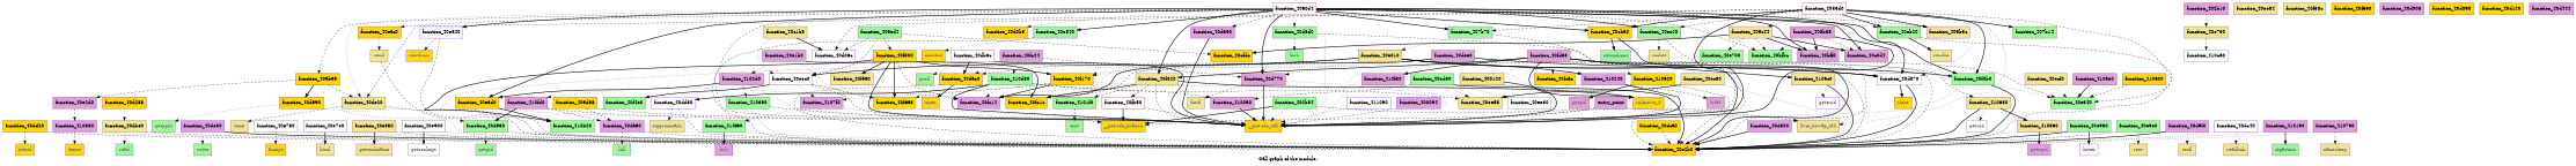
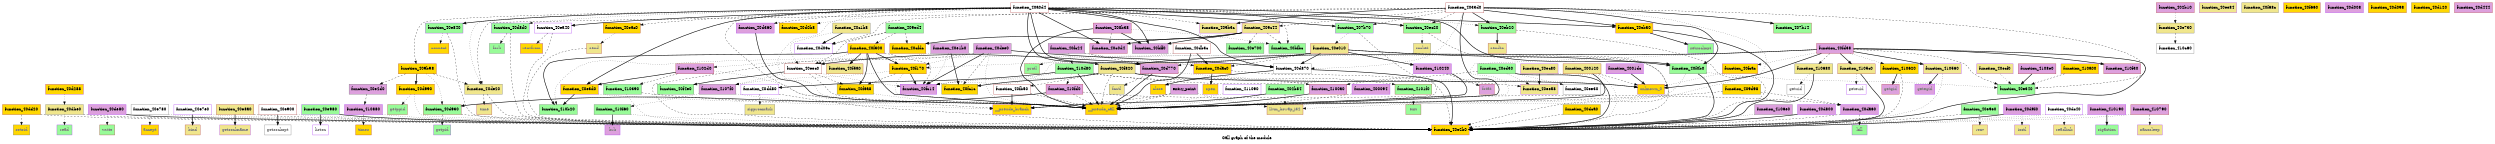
  digraph {
    label="Call graph of the module."
    node [color=purple fillcolor=plum shape=record style=filled]
    edge [style=bold]
    n1 [fillcolor=palegreen label="{function_40d8d0}"]
    n2 [fillcolor=gold label="{function_40e2b0}"]
    n3 [color=gray40 fillcolor=palegreen fontcolor=gray50 label="{fork}"]
    n4 [color=brown fillcolor=gold label="{function_40dd20}"]
    n5 [color=gray40 fillcolor=gold fontcolor=gray50 label="{setsid}"]
    n6 [fillcolor=white label="{function_40dd80}"]
    n7 [color=gray40 fillcolor=khaki fontcolor=gray50 label="{sigprocmask}"]
    n8 [color=gray40 fillcolor=khaki label="{function_40de20}"]
    n9 [color=brown fillcolor=khaki fontcolor=gray50 label="{time}"]
    n10 [label="{function_40de80}"]
    n11 [color=brown fillcolor=palegreen fontcolor=gray50 label="{write}"]
    n12 [color=brown fillcolor=gold label="{function_40eac0}"]
    n13 [color=brown fillcolor=khaki fontcolor=gray50 label="{send}"]
    n14 [color=gray40 label="{function_40dee0}"]
    n15 [color=gray40 fillcolor=white label="{function_40d870}"]
    n16 [label="{function_40fc14}"]
    n17 [color=brown fillcolor=gold label="{function_40f170}"]
    n18 [color=gray40 fillcolor=gold label="{function_40fc1c}"]
    n19 [color=brown fillcolor=gold fontcolor=gray50 label="{__pseudo_call}"]
    n20 [color=brown fillcolor=gold fontcolor=gray50 label="{close}"]
    n21 [color=gray40 fillcolor=gold label="{function_40f6a8}"]
    n22 [color=gray40 label="{function_4107f0}"]
    n23 [fillcolor=gold label="{function_40eba0}"]
    n24 [fillcolor=palegreen fontcolor=gray50 label="{setsockopt}"]
    n25 [color=gray40 fillcolor=palegreen label="{function_40e340}"]
    n26 [fillcolor=gold label="{function_40e3d0}"]
    n27 [color=gray40 fillcolor=palegreen label="{function_410b20}"]
    n28 [fillcolor=gold fontcolor=gray50 label="{__pseudo_branch}"]
    n29 [color=brown fillcolor=palegreen label="{function_40ec20}"]
    n30 [color=gray40 fillcolor=khaki fontcolor=gray50 label="{socket}"]
    n31 [color=brown fillcolor=palegreen label="{function_40d930}"]
    n32 [fillcolor=palegreen fontcolor=gray50 label="{getpid}"]
    n33 [color=brown fillcolor=gold label="{function_40d990}"]
    n34 [color=brown fillcolor=palegreen fontcolor=gray50 label="{getppid}"]
    n35 [color=gray40 fillcolor=palegreen label="{function_40e700}"]
    n36 [fillcolor=khaki label="{function_40ec80}"]
    n37 [fillcolor=khaki label="{function_40ee58}"]
    n38 [fillcolor=khaki label="{function_40ecf0}"]
    n39 [color=gray40 fillcolor=khaki label="{function_40e730}"]
    n40 [color=gray40 fillcolor=white label="{function_410c60}"]
    n41 [color=gray40 fillcolor=palegreen label="{function_40ed30}"]
    n42 [color=gray40 fillcolor=white label="{function_40ee30}"]
    n43 [color=brown label="{function_4100a0}"]
    n44 [color=gray40 fillcolor=white label="{function_40e780}"]
    n45 [fillcolor=gold fontcolor=gray50 label="{accept}"]
    n46 [fillcolor=white label="{function_40e7e0}"]
    n47 [color=brown fillcolor=khaki fontcolor=gray50 label="{bind}"]
    n48 [fillcolor=khaki label="{function_40ee84}"]
    n49 [color=brown fillcolor=white label="{function_40eec0}"]
    n50 [color=gray40 fillcolor=palegreen label="{function_40f4e0}"]
    n51 [color=gray40 fillcolor=palegreen label="{function_410f60}"]
    n52 [fillcolor=palegreen label="{function_40e840}"]
    n53 [color=brown fillcolor=gold fontcolor=gray50 label="{connect}"]
    n54 [color=gray40 fillcolor=palegreen label="{function_40f0b0}"]
    n55 [color=brown fillcolor=khaki label="{function_40e8a0}"]
    n56 [fillcolor=khaki fontcolor=gray50 label="{getsockname}"]
    n57 [fillcolor=gold label="{function_40f300}"]
    n58 [color=brown fillcolor=khaki label="{function_40f5a0}"]
    n59 [color=brown fillcolor=white label="{function_40e900}"]
    n60 [color=gray40 fillcolor=white fontcolor=gray50 label="{getsockopt}"]
    n61 [fillcolor=palegreen label="{function_40e980}"]
    n62 [fillcolor=white fontcolor=gray50 label="{listen}"]
    n63 [color=gray40 fillcolor=palegreen label="{function_40e9e0}"]
    n64 [color=brown fillcolor=khaki fontcolor=gray50 label="{recv}"]
    n65 [color=gray40 fillcolor=khaki label="{function_40f820}"]
    n66 [color=brown fillcolor=white label="{function_40fb50}"]
    n67 [color=brown fillcolor=palegreen label="{function_4101f0}"]
    n68 [fillcolor=gold fontcolor=gray50 label="{unknown_0}"]
    n69 [color=brown fillcolor=palegreen fontcolor=gray50 label="{exit}"]
    n70 [color=brown fillcolor=khaki label="{function_40e010}"]
    n71 [fillcolor=gold label="{function_40dac0}"]
    n72 [label="{function_410240}"]
    n73 [color=brown label="{function_40d770}"]
    n74 [fillcolor=gold fontcolor=gray50 label="{open}"]
    n75 [color=brown fontcolor=gray50 label="{fstat}"]
    n76 [color=gray40 fillcolor=khaki fontcolor=gray50 label="{fcntl}"]
    n77 [color=gray40 label="{function_40e1b0}"]
    n78 [color=brown label="{function_4102d0}"]
    n79 [color=gray40 fillcolor=palegreen label="{function_410390}"]
    n80 [label="{function_40d9f0}"]
    n81 [fillcolor=khaki fontcolor=gray50 label="{ioctl}"]
    n82 [label="{function_40da60}"]
    n83 [fillcolor=palegreen fontcolor=gray50 label="{kill}"]
    n84 [color=gray40 label="{function_40fc24}"]
    n85 [color=gray40 fillcolor=palegreen label="{function_410d80}"]
    n86 [color=brown label="{function_410fd0}"]
    n87 [color=brown fillcolor=white label="{function_40db3c}"]
    n88 [color=brown fillcolor=palegreen fontcolor=gray50 label="{prctl}"]
    n89 [color=gray40 fillcolor=khaki label="{function_40dbe0}"]
    n90 [fillcolor=palegreen fontcolor=gray50 label="{read}"]
    n91 [color=brown fillcolor=palegreen label="{function_40eb20}"]
    n92 [color=brown fillcolor=khaki fontcolor=gray50 label="{sendto}"]
    n93 [fillcolor=white label="{function_40dc40}"]
    n94 [color=brown fillcolor=khaki fontcolor=gray50 label="{readlink}"]
    n95 [color=gray40 fillcolor=khaki label="{function_40f68c}"]
    n96 [color=gray40 fillcolor=gold label="{function_40dca0}"]
    n97 [color=gray40 label="{function_40e2d0}"]
    n98 [label="{function_410880}"]
    n99 [color=brown fillcolor=gold fontcolor=gray50 label="{times}"]
    n100 [fillcolor=gold label="{function_40f660}"]
    n101 [fillcolor=white label="{function_40ea40}"]
    n102 [fillcolor=gold fontcolor=gray50 label="{recvfrom}"]
    n103 [fillcolor=gold label="{function_40fcac}"]
    n104 [fillcolor=khaki label="{function_410560}"]
    n105 [fontcolor=gray50 label="{getegid}"]
    n106 [color=brown fillcolor=khaki label="{function_4105c0}"]
    n107 [fillcolor=white fontcolor=gray50 label="{geteuid}"]
    n108 [color=gray40 fillcolor=gold label="{function_410620}"]
    n109 [color=brown fontcolor=gray50 label="{getgid}"]
    n110 [label="{function_410190}"]
    n111 [fillcolor=palegreen fontcolor=gray50 label="{sigaction}"]
    n112 [color=brown label="{function_40fd38}"]
    n113 [color=gray40 fillcolor=khaki label="{function_410680}"]
    n114 [color=brown label="{function_410f30}"]
    n115 [color=gray40 fillcolor=white fontcolor=gray50 label="{getuid}"]
    n116 [fontcolor=gray50 label="{brk}"]
    n117 [color=brown fillcolor=khaki fontcolor=gray50 label="{llvm_bswap_i32}"]
+   n118 [color=gray40 label="{function_4106e0}"]
    n119 [color=brown label="{function_410790}"]
    n120 [fillcolor=khaki fontcolor=gray50 label="{nanosleep}"]
    n121 [color=brown label="{function_4108e0}"]
    n122 [fillcolor=gold label="{function_410a00}"]
    n123 [fillcolor=white label="{function_411090}"]
    n124 [label="{function_400094}"]
    n125 [color=brown fillcolor=khaki label="{function_400120}"]
+   n126 [label="{function_4001dc}"]
    n127 [color=gray40 label="{entry_point}"]
    n128 [color=brown label="{function_402b10}"]
    n129 [color=gray40 fillcolor=palegreen label="{function_402b84}"]
    n130 [color=brown fillcolor=white label="{function_4033d0}"]
    n131 [color=brown fillcolor=palegreen label="{function_407b14}"]
    n132 [fillcolor=palegreen label="{function_407b70}"]
    n133 [fillcolor=khaki label="{function_409b3c}"]
    n134 [fillcolor=khaki label="{function_409c44}"]
    n135 [fillcolor=white label="{function_40d06c}"]
    n136 [color=gray40 fillcolor=palegreen label="{function_40bfbc}"]
    n137 [color=gray40 label="{function_40bff0}"]
    n138 [color=brown label="{function_40c0d4}"]
    n139 [color=brown fillcolor=gold label="{function_40cfdc}"]
    n140 [color=brown fillcolor=white label="{function_40a0d4}"]
    n141 [color=brown fillcolor=gold label="{function_409b98}"]
    n142 [color=brown fillcolor=gold label="{function_40d0b8}"]
    n143 [label="{function_40d360}"]
    n144 [color=brown label="{function_408b38}"]
    n145 [color=gray40 fillcolor=gold label="{function_409d98}"]
    n146 [color=gray40 fillcolor=palegreen label="{function_409ed4}"]
    n147 [color=gray40 fillcolor=khaki label="{function_40c1b8}"]
    n148 [label="{function_40d008}"]
    n149 [color=brown fillcolor=gold label="{function_40d098}"]
    n150 [color=gray40 fillcolor=gold label="{function_40d120}"]
    n151 [fillcolor=gold label="{function_40d288}"]
    n152 [color=brown label="{function_40d444}"]
    n153 [label="{function_40d800}"]
    n1 -> n2 [style=dashed]
    n1 -> n3 [style=dashed]
    n4 -> n2 [style=dashed]
    n4 -> n5 [style=dashed]
    n6 -> n2 [style=dashed]
    n6 -> n7 [style=dashed]
    n8 -> n2 [style=dashed]
    n8 -> n9 [style=dashed]
    n10 -> n2
    n10 -> n11 [style=dotted]
    n12 -> n13 [style=dotted]
    n13 -> n2 [style=dashed]
    n14 -> n2 [style=dashed]
    n14 -> n15
    n14 -> n16
    n14 -> n17 [style=dotted]
    n14 -> n18 [style=dashed]
    n14 -> n19 [style=dotted]
    n15 -> n2
    n15 -> n20
    n17 -> n16
    n17 -> n19 [style=dotted]
    n17 -> n21 [style=dashed]
    n17 -> n22 [style=dotted]
    n21 -> n19 [style=dotted]
    n22 -> n19 [style=dotted]
    n22 -> n51 [style=dotted]
    n23 -> n2
    n23 -> n24
    n26 -> n27
    n26 -> n28 [style=dotted]
    n29 -> n2 [style=dashed]
    n29 -> n30 [style=dotted]
    n31 -> n2 [style=dashed]
    n31 -> n32 [style=dashed]
    n33 -> n2 [style=dotted]
    n33 -> n34 [style=dotted]
    n36 -> n2 [style=dotted]
    n36 -> n37
    n38 -> n25 [style=dotted]
    n39 -> n40 [style=dashed]
    n41 -> n2
    n41 -> n37 [style=dotted]
    n41 -> n42 [style=dotted]
    n41 -> n43 [style=dashed]
    n43 -> n19
    n44 -> n2 [style=dotted]
    n44 -> n45 [style=dashed]
    n46 -> n2 [style=dotted]
    n46 -> n47
    n49 -> n16 [style=dotted]
    n49 -> n19 [style=dashed]
    n49 -> n21 [style=dashed]
    n49 -> n22 [style=dotted]
    n49 -> n50
    n51 -> n2 [style=dotted]
    n51 -> n116
    n52 -> n2 [style=dashed]
    n52 -> n53 [style=dotted]
    n54 -> n2
    n54 -> n19 [style=dotted]
    n54 -> n25 [style=dotted]
    n55 -> n2 [style=dashed]
    n55 -> n56
    n57 -> n16 [style=dashed]
    n57 -> n17
    n57 -> n19
    n57 -> n21
    n57 -> n27
    n57 -> n49 [style=dotted]
    n57 -> n58
    n59 -> n2 [style=dotted]
    n59 -> n60
    n61 -> n2
    n61 -> n62
    n63 -> n2 [style=dashed]
    n63 -> n64 [style=dashed]
    n65 -> n16 [style=dotted]
    n65 -> n18
    n65 -> n19 [style=dashed]
    n65 -> n66 [style=dashed]
    n65 -> n67 [style=dashed]
    n65 -> n68
    n66 -> n19 [style=dashed]
    n66 -> n28
    n67 -> n69 [style=dashed]
    n70 -> n2 [style=dashed]
    n70 -> n15
    n70 -> n16 [style=dotted]
    n70 -> n17 [style=dotted]
    n70 -> n49
    n70 -> n54
    n70 -> n71 [style=dashed]
    n70 -> n72
    n70 -> n73 [style=dotted]
    n71 -> n2 [style=dashed]
    n71 -> n74
    n72 -> n19
    n72 -> n75 [style=dashed]
    n73 -> n19
    n73 -> n68 [style=dotted]
    n73 -> n76 [style=dashed]
    n77 -> n16 [style=dotted]
    n77 -> n18
    n77 -> n78 [style=dotted]
    n78 -> n19 [style=dotted]
    n78 -> n26
    n78 -> n79 [style=dashed]
    n79 -> n2 [style=dotted]
    n79 -> n19 [style=dashed]
    n80 -> n2
    n80 -> n81 [style=dotted]
    n82 -> n2 [style=dashed]
    n82 -> n83 [style=dashed]
    n84 -> n71 [style=dotted]
    n84 -> n73 [style=dashed]
    n84 -> n85 [style=dotted]
    n85 -> n6
    n85 -> n16 [style=dotted]
    n85 -> n19
    n85 -> n37 [style=dashed]
    n85 -> n43 [style=dashed]
    n85 -> n86 [style=dotted]
    n86 -> n19 [style=dashed]
    n86 -> n31
    n86 -> n82 [style=dashed]
    n87 -> n19
    n87 -> n71
    n87 -> n88 [style=dotted]
    n89 -> n2 [style=dashed]
    n89 -> n90 [style=dotted]
    n91 -> n2 [style=dashed]
    n91 -> n92
    n93 -> n2 [style=dotted]
    n93 -> n94 [style=dotted]
    n96 -> n2 [style=dashed]
    n97 -> n98 [style=dashed]
    n98 -> n2 [style=dotted]
    n98 -> n99 [style=dashed]
    n101 -> n2 [style=dashed]
    n101 -> n102 [style=dashed]
    n103 -> n68 [style=dotted]
    n104 -> n2 [style=dotted]
    n104 -> n105
    n106 -> n2
    n106 -> n107 [style=dotted]
    n108 -> n2 [style=dashed]
    n108 -> n109
    n110 -> n2 [style=dotted]
    n110 -> n111
    n112 -> n2
    n112 -> n19 [style=dotted]
    n112 -> n25 [style=dashed]
    n112 -> n27 [style=dotted]
    n112 -> n65
    n112 -> n68
    n112 -> n103 [style=dotted]
-   n113 -> n104
+   n112 -> n104
    n112 -> n106
    n112 -> n108 [style=dotted]
    n112 -> n113 [style=dashed]
    n112 -> n114
    n113 -> n2
    n113 -> n115 [style=dotted]
+   n118 -> n2 [style=dotted]
    n119 -> n2 [style=dotted]
    n119 -> n120 [style=dashed]
    n121 -> n25
    n122 -> n25 [style=dashed]
    n123 -> n19 [style=dotted]
    n124 -> n19 [style=dashed]
    n125 -> n19
    n125 -> n68 [style=dashed]
+   n126 -> n68
    n127 -> n19 [style=dashed]
    n127 -> n28 [style=dashed]
    n127 -> n117 [style=dotted]
    n128 -> n39 [style=dotted]
    n129 -> n19 [style=dotted]
    n129 -> n28
    n129 -> n117 [style=dashed]
    n130 -> n8 [style=dashed]
    n130 -> n15 [style=dotted]
    n130 -> n19
    n130 -> n23
    n130 -> n25 [style=dashed]
    n130 -> n29 [style=dashed]
    n130 -> n54
    n130 -> n91
    n130 -> n117 [style=dotted]
    n130 -> n131
    n130 -> n132 [style=dashed]
    n130 -> n133
    n130 -> n134 [style=dashed]
    n130 -> n135 [style=dashed]
    n132 -> n19 [style=dashed]
    n132 -> n70 [style=dotted]
    n134 -> n35 [style=dashed]
    n134 -> n136 [style=dashed]
    n134 -> n137
    n134 -> n138
    n134 -> n139
    n140 -> n1 [style=dotted]
    n140 -> n8 [style=dotted]
    n140 -> n12 [style=dashed]
    n140 -> n15
    n140 -> n19 [style=dotted]
    n140 -> n23
    n140 -> n26
    n140 -> n28 [style=dashed]
    n140 -> n29
    n140 -> n52
    n140 -> n54
    n140 -> n65
    n140 -> n73
    n140 -> n91 [style=dotted]
    n140 -> n101
    n140 -> n132
    n140 -> n133 [style=dashed]
    n140 -> n136 [style=dashed]
    n140 -> n137
    n140 -> n138
    n140 -> n141 [style=dashed]
    n140 -> n142 [style=dotted]
    n140 -> n143 [style=dashed]
    n141 -> n8 [style=dashed]
    n141 -> n31 [style=dotted]
    n141 -> n33
    n141 -> n97 [style=dashed]
    n143 -> n19
    n144 -> n19
    n144 -> n136 [style=dotted]
    n144 -> n137
    n144 -> n138 [style=dashed]
    n145 -> n19 [style=dashed]
    n145 -> n82 [style=dashed]
    n146 -> n49 [style=dashed]
    n146 -> n57 [style=dashed]
    n146 -> n135 [style=dashed]
    n146 -> n139 [style=dashed]
    n147 -> n49 [style=dotted]
    n147 -> n135
    n151 -> n89 [style=dotted]
    n153 -> n2
  }
